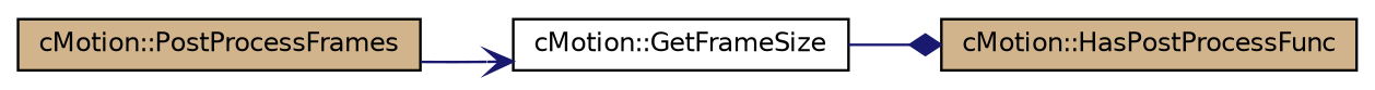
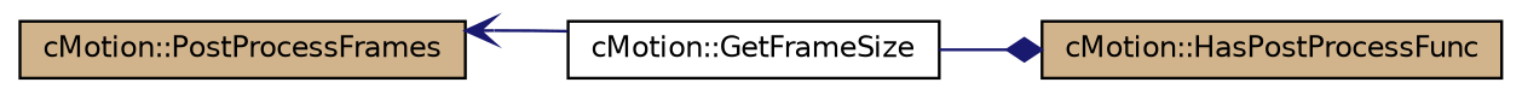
  digraph {
    rankdir=LR
    node [color=black fillcolor=tan fontname=Helvetica fontsize=10 shape=record style=filled]
    edge [color=midnightblue fontname=Helvetica fontsize=10 labelfontname=Helvetica labelfontsize=10 style=solid]
    n1 [fontcolor=black height=0.2 label="cMotion::PostProcessFrames" width=0.4]
    n2 [fillcolor=white height=0.2 label="cMotion::GetFrameSize" width=0.4]
    n3 [height=0.2 label="cMotion::HasPostProcessFunc" width=0.4]
-   n1 -> n2 [arrowhead=vee]
+   n2 -> n1 [arrowhead=vee]
    n2 -> n3 [arrowhead=diamond]
  }
